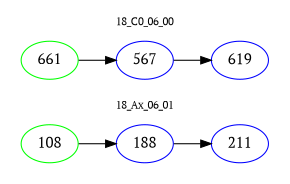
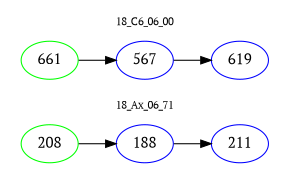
  digraph {
    fontname="PT Serif"
    rankdir=LR
    node [color=blue fontname="PT Serif"]
    edge [color=black fontname="PT Serif"]
-   n1 [color=green label=108]
+   n1 [color=green label=208]
    n2 [label=188]
    n3 [label=211]
    n4 [color=green label=661]
    n5 [label=567]
    n6 [label=619]
    subgraph cluster_1 {
      color=white
      fontsize=10
-     label="18_Ax_06_01"
+     label="18_Ax_06_71"
      n1
      n2
      n3
    }
    subgraph cluster_2 {
      color=white
      fontsize=10
-     label="18_C0_06_00"
+     label="18_C6_06_00"
      n4
      n5
      n6
    }
    n1 -> n2
    n2 -> n3
    n4 -> n5
    n5 -> n6
  }
